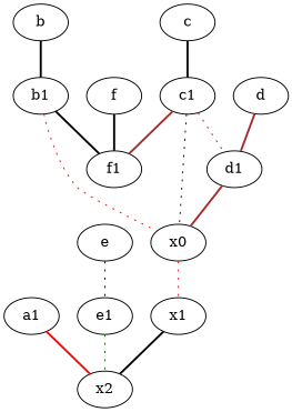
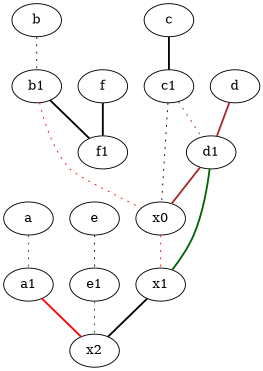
  graph {
    node [labelfontsize=50]
    edge [color=black style=bold]
    d1
    x0
    x1
    x2
+   a
    a1
    e1
    b
    b1
    f1
    e
    c1
    d
    f
    c
    d1 -- x0 [color=brown]
+   d1 -- x1 [color=darkgreen]
    x0 -- x1 [color=red style=dotted]
    x1 -- x2
+   a -- a1 [color=darkgreen style=dotted]
    a1 -- x2 [color=red]
    e1 -- x2 [color=darkgreen style=dotted]
-   b -- b1
+   b -- b1 [style=dotted]
    b1 -- x0 [color=red style=dotted]
    b1 -- f1
    e -- e1 [style=dotted]
    c1 -- d1 [color=brown style=dotted]
    c1 -- x0 [style=dotted]
-   c1 -- f1 [color=brown]
    d -- d1 [color=brown]
    f -- f1
    c -- c1
  }
